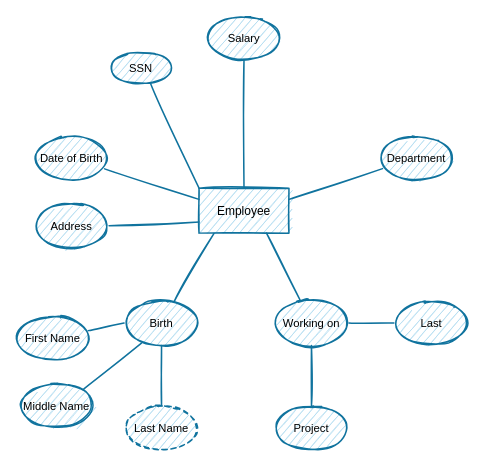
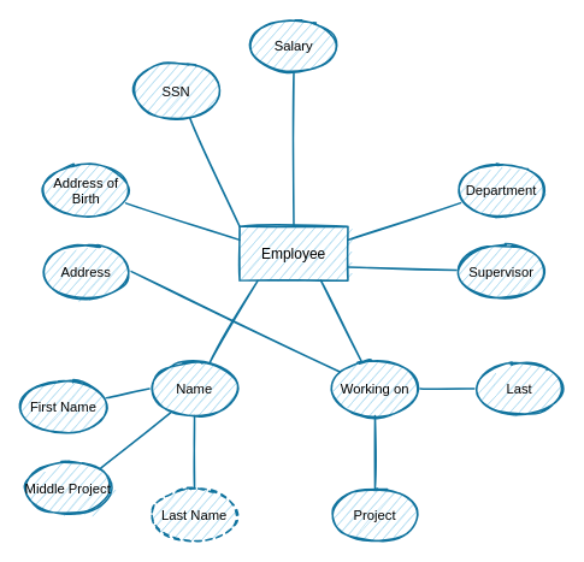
  <mxCell id="0" />
  <mxCell id="1" parent="0" />
  <mxCell id="2" value="&lt;font style=&quot;font-size: 16px&quot;&gt;Employee&lt;/font&gt;" style="rounded=0;whiteSpace=wrap;html=1;sketch=1;shadow=0;strokeWidth=2;fillColor=#b1ddf0;strokeColor=#10739e;" vertex="1" parent="1"><mxGeometry x="265" y="250" width="120" height="60" as="geometry" /></mxCell>
- <mxCell id="3" value="&lt;font style=&quot;font-size: 15px&quot;&gt;SSN&lt;/font&gt;" style="ellipse;whiteSpace=wrap;html=1;sketch=1;shadow=0;strokeWidth=2;fillColor=#b1ddf0;strokeColor=#10739e;" vertex="1" parent="1"><mxGeometry x="145" y="70" width="85" height="40" as="geometry" /></mxCell>
+ <mxCell id="3" value="&lt;font style=&quot;font-size: 15px&quot;&gt;SSN&lt;/font&gt;" style="ellipse;whiteSpace=wrap;html=1;sketch=1;shadow=0;strokeWidth=2;fillColor=#b1ddf0;strokeColor=#10739e;" vertex="1" parent="1"><mxGeometry x="145" y="70" width="100" height="60" as="geometry" /></mxCell>
  <mxCell id="4" value="&lt;font style=&quot;font-size: 15px&quot;&gt;Salary&lt;/font&gt;" style="ellipse;whiteSpace=wrap;html=1;sketch=1;shadow=0;strokeWidth=2;fillColor=#b1ddf0;strokeColor=#10739e;" vertex="1" parent="1"><mxGeometry x="275" y="20" width="100" height="60" as="geometry" /></mxCell>
- <mxCell id="5" value="&lt;font style=&quot;font-size: 15px&quot;&gt;Date of Birth&lt;/font&gt;" style="ellipse;whiteSpace=wrap;html=1;sketch=1;shadow=0;strokeWidth=2;fillColor=#b1ddf0;strokeColor=#10739e;" vertex="1" parent="1"><mxGeometry x="45" y="180" width="100" height="60" as="geometry" /></mxCell>
+ <mxCell id="5" value="&lt;font style=&quot;font-size: 15px&quot;&gt;Address of Birth&lt;/font&gt;" style="ellipse;whiteSpace=wrap;html=1;sketch=1;shadow=0;strokeWidth=2;fillColor=#b1ddf0;strokeColor=#10739e;" vertex="1" parent="1"><mxGeometry x="45" y="180" width="100" height="60" as="geometry" /></mxCell>
  <mxCell id="6" value="&lt;font style=&quot;font-size: 15px&quot;&gt;Department&lt;/font&gt;" style="ellipse;whiteSpace=wrap;html=1;sketch=1;shadow=0;strokeWidth=2;fillColor=#b1ddf0;strokeColor=#10739e;" vertex="1" parent="1"><mxGeometry x="505" y="180" width="100" height="60" as="geometry" /></mxCell>
+ <mxCell id="7" value="&lt;font style=&quot;font-size: 15px&quot;&gt;Supervisor&lt;/font&gt;" style="ellipse;whiteSpace=wrap;html=1;sketch=1;shadow=0;strokeWidth=2;fillColor=#b1ddf0;strokeColor=#10739e;" vertex="1" parent="1"><mxGeometry x="505" y="270" width="100" height="60" as="geometry" /></mxCell>
  <mxCell id="8" value="&lt;font style=&quot;font-size: 15px&quot;&gt;Address&lt;/font&gt;" style="ellipse;whiteSpace=wrap;html=1;sketch=1;shadow=0;strokeWidth=2;fillColor=#b1ddf0;strokeColor=#10739e;" vertex="1" parent="1"><mxGeometry x="45" y="270" width="100" height="60" as="geometry" /></mxCell>
- <mxCell id="9" value="&lt;font style=&quot;font-size: 15px&quot;&gt;Birth&lt;/font&gt;" style="ellipse;whiteSpace=wrap;html=1;sketch=1;shadow=0;strokeWidth=2;fillColor=#b1ddf0;strokeColor=#10739e;" vertex="1" parent="1"><mxGeometry x="165" y="400" width="100" height="60" as="geometry" /></mxCell>
+ <mxCell id="9" value="&lt;font style=&quot;font-size: 15px&quot;&gt;Name&lt;/font&gt;" style="ellipse;whiteSpace=wrap;html=1;sketch=1;shadow=0;strokeWidth=2;fillColor=#b1ddf0;strokeColor=#10739e;" vertex="1" parent="1"><mxGeometry x="165" y="400" width="100" height="60" as="geometry" /></mxCell>
  <mxCell id="10" value="&lt;font style=&quot;font-size: 15px&quot;&gt;Working on&lt;/font&gt;" style="ellipse;whiteSpace=wrap;html=1;sketch=1;shadow=0;strokeWidth=2;fillColor=#b1ddf0;strokeColor=#10739e;" vertex="1" parent="1"><mxGeometry x="365" y="400" width="100" height="60" as="geometry" /></mxCell>
  <mxCell id="11" value="&lt;font style=&quot;font-size: 15px&quot;&gt;Last&lt;/font&gt;" style="ellipse;whiteSpace=wrap;html=1;sketch=1;shadow=0;strokeWidth=2;fillColor=#b1ddf0;strokeColor=#10739e;" vertex="1" parent="1"><mxGeometry x="525" y="400" width="100" height="60" as="geometry" /></mxCell>
  <mxCell id="12" value="&lt;font style=&quot;font-size: 15px&quot;&gt;Project&lt;/font&gt;" style="ellipse;whiteSpace=wrap;html=1;sketch=1;shadow=0;strokeWidth=2;fillColor=#b1ddf0;strokeColor=#10739e;" vertex="1" parent="1"><mxGeometry x="365" y="540" width="100" height="60" as="geometry" /></mxCell>
  <mxCell id="13" value="&lt;font style=&quot;font-size: 15px&quot;&gt;First Name&lt;/font&gt;" style="ellipse;whiteSpace=wrap;html=1;sketch=1;shadow=0;strokeWidth=2;fillColor=#b1ddf0;strokeColor=#10739e;" vertex="1" parent="1"><mxGeometry x="20" y="420" width="100" height="60" as="geometry" /></mxCell>
  <mxCell id="14" value="&lt;font style=&quot;font-size: 15px&quot;&gt;Last Name&lt;/font&gt;" style="ellipse;whiteSpace=wrap;html=1;sketch=1;shadow=0;strokeWidth=2;fillColor=#b1ddf0;strokeColor=#10739e;dashed=1;" vertex="1" parent="1"><mxGeometry x="165" y="540" width="100" height="60" as="geometry" /></mxCell>
  <mxCell id="15" value="" style="endArrow=none;html=1;entryX=0.5;entryY=1;entryDx=0;entryDy=0;exitX=0.5;exitY=0;exitDx=0;exitDy=0;sketch=1;shadow=0;strokeWidth=2;fillColor=#b1ddf0;strokeColor=#10739e;" edge="1" parent="1" source="2" target="4"><mxGeometry width="50" height="50" relative="1" as="geometry"><mxPoint x="285" y="210" as="sourcePoint" /><mxPoint x="335" y="160" as="targetPoint" /></mxGeometry></mxCell>
  <mxCell id="16" value="" style="endArrow=none;html=1;exitX=1;exitY=0.25;exitDx=0;exitDy=0;entryX=0.048;entryY=0.733;entryDx=0;entryDy=0;entryPerimeter=0;sketch=1;shadow=0;strokeWidth=2;fillColor=#b1ddf0;strokeColor=#10739e;" edge="1" parent="1" source="2" target="6"><mxGeometry width="50" height="50" relative="1" as="geometry"><mxPoint x="415" y="300" as="sourcePoint" /><mxPoint x="465" y="250" as="targetPoint" /></mxGeometry></mxCell>
+ <mxCell id="17" value="" style="endArrow=none;html=1;exitX=1;exitY=0.75;exitDx=0;exitDy=0;sketch=1;shadow=0;strokeWidth=2;fillColor=#b1ddf0;strokeColor=#10739e;" edge="1" parent="1" source="2" target="7"><mxGeometry width="50" height="50" relative="1" as="geometry"><mxPoint x="435" y="370" as="sourcePoint" /><mxPoint x="485" y="320" as="targetPoint" /></mxGeometry></mxCell>
  <mxCell id="18" value="" style="endArrow=none;html=1;exitX=0.75;exitY=1;exitDx=0;exitDy=0;entryX=0.352;entryY=0;entryDx=0;entryDy=0;entryPerimeter=0;sketch=1;shadow=0;strokeWidth=2;fillColor=#b1ddf0;strokeColor=#10739e;" edge="1" parent="1" source="2" target="10"><mxGeometry width="50" height="50" relative="1" as="geometry"><mxPoint x="385" y="390" as="sourcePoint" /><mxPoint x="405" y="390" as="targetPoint" /></mxGeometry></mxCell>
  <mxCell id="19" value="" style="endArrow=none;html=1;exitX=1;exitY=0.5;exitDx=0;exitDy=0;entryX=0;entryY=0.5;entryDx=0;entryDy=0;sketch=1;shadow=0;strokeWidth=2;fillColor=#b1ddf0;strokeColor=#10739e;" edge="1" parent="1" source="10" target="11"><mxGeometry width="50" height="50" relative="1" as="geometry"><mxPoint x="475" y="460" as="sourcePoint" /><mxPoint x="525" y="410" as="targetPoint" /></mxGeometry></mxCell>
  <mxCell id="20" value="" style="endArrow=none;html=1;exitX=0.5;exitY=0;exitDx=0;exitDy=0;entryX=0.5;entryY=1;entryDx=0;entryDy=0;sketch=1;shadow=0;strokeWidth=2;fillColor=#b1ddf0;strokeColor=#10739e;" edge="1" parent="1" source="12" target="10"><mxGeometry width="50" height="50" relative="1" as="geometry"><mxPoint x="395" y="520" as="sourcePoint" /><mxPoint x="445" y="470" as="targetPoint" /></mxGeometry></mxCell>
  <mxCell id="21" value="" style="endArrow=none;html=1;entryX=0.5;entryY=1;entryDx=0;entryDy=0;exitX=0.5;exitY=0;exitDx=0;exitDy=0;sketch=1;shadow=0;strokeWidth=2;fillColor=#b1ddf0;strokeColor=#10739e;" edge="1" parent="1" source="14" target="9"><mxGeometry width="50" height="50" relative="1" as="geometry"><mxPoint x="195" y="530" as="sourcePoint" /><mxPoint x="245" y="480" as="targetPoint" /></mxGeometry></mxCell>
  <mxCell id="22" value="" style="endArrow=none;html=1;entryX=0;entryY=0.5;entryDx=0;entryDy=0;sketch=1;shadow=0;strokeWidth=2;fillColor=#b1ddf0;strokeColor=#10739e;" edge="1" parent="1" source="13" target="9"><mxGeometry width="50" height="50" relative="1" as="geometry"><mxPoint x="105" y="470" as="sourcePoint" /><mxPoint x="155" y="420" as="targetPoint" /></mxGeometry></mxCell>
  <mxCell id="23" value="" style="endArrow=none;html=1;entryX=0.167;entryY=1.007;entryDx=0;entryDy=0;entryPerimeter=0;sketch=1;shadow=0;strokeWidth=2;fillColor=#b1ddf0;strokeColor=#10739e;" edge="1" parent="1" source="9" target="2"><mxGeometry width="50" height="50" relative="1" as="geometry"><mxPoint x="235" y="380" as="sourcePoint" /><mxPoint x="285" y="330" as="targetPoint" /></mxGeometry></mxCell>
- <mxCell id="24" value="" style="endArrow=none;html=1;exitX=1;exitY=0.5;exitDx=0;exitDy=0;entryX=0;entryY=0.75;entryDx=0;entryDy=0;sketch=1;shadow=0;strokeWidth=2;fillColor=#b1ddf0;strokeColor=#10739e;" edge="1" parent="1" source="8" target="2"><mxGeometry width="50" height="50" relative="1" as="geometry"><mxPoint x="195" y="330" as="sourcePoint" /><mxPoint x="245" y="280" as="targetPoint" /></mxGeometry></mxCell>
+ <mxCell id="24" value="" style="endArrow=none;html=1;exitX=1;exitY=0.5;exitDx=0;exitDy=0;sketch=1;shadow=0;strokeWidth=2;fillColor=#b1ddf0;strokeColor=#10739e;" edge="1" parent="1" source="8" target="10"><mxGeometry width="50" height="50" relative="1" as="geometry"><mxPoint x="195" y="330" as="sourcePoint" /><mxPoint x="245" y="280" as="targetPoint" /></mxGeometry></mxCell>
  <mxCell id="25" value="" style="endArrow=none;html=1;entryX=0;entryY=0.25;entryDx=0;entryDy=0;sketch=1;shadow=0;strokeWidth=2;fillColor=#b1ddf0;strokeColor=#10739e;" edge="1" parent="1" source="5" target="2"><mxGeometry width="50" height="50" relative="1" as="geometry"><mxPoint x="225" y="250" as="sourcePoint" /><mxPoint x="275" y="200" as="targetPoint" /></mxGeometry></mxCell>
  <mxCell id="26" value="" style="endArrow=none;html=1;exitX=0.648;exitY=0.993;exitDx=0;exitDy=0;exitPerimeter=0;entryX=0;entryY=0;entryDx=0;entryDy=0;sketch=1;shadow=0;strokeWidth=2;fillColor=#b1ddf0;strokeColor=#10739e;" edge="1" parent="1" source="3" target="2"><mxGeometry width="50" height="50" relative="1" as="geometry"><mxPoint x="215" y="200" as="sourcePoint" /><mxPoint x="265" y="150" as="targetPoint" /></mxGeometry></mxCell>
- <mxCell id="27" value="&lt;font style=&quot;font-size: 15px&quot;&gt;Middle Name&lt;/font&gt;" style="ellipse;whiteSpace=wrap;html=1;sketch=1;shadow=0;strokeWidth=2;fillColor=#b1ddf0;strokeColor=#10739e;" vertex="1" parent="1"><mxGeometry x="25" y="510" width="100" height="60" as="geometry" /></mxCell>
+ <mxCell id="27" value="&lt;font style=&quot;font-size: 15px&quot;&gt;Middle Project&lt;/font&gt;" style="ellipse;whiteSpace=wrap;html=1;sketch=1;shadow=0;strokeWidth=2;fillColor=#b1ddf0;strokeColor=#10739e;" vertex="1" parent="1"><mxGeometry x="25" y="510" width="100" height="60" as="geometry" /></mxCell>
  <mxCell id="28" value="" style="endArrow=none;html=1;exitX=1;exitY=0;exitDx=0;exitDy=0;entryX=0.232;entryY=0.947;entryDx=0;entryDy=0;entryPerimeter=0;sketch=1;shadow=0;strokeWidth=2;fillColor=#b1ddf0;strokeColor=#10739e;" edge="1" parent="1" source="27" target="9"><mxGeometry width="50" height="50" relative="1" as="geometry"><mxPoint x="135" y="510" as="sourcePoint" /><mxPoint x="185" y="460" as="targetPoint" /></mxGeometry></mxCell>
